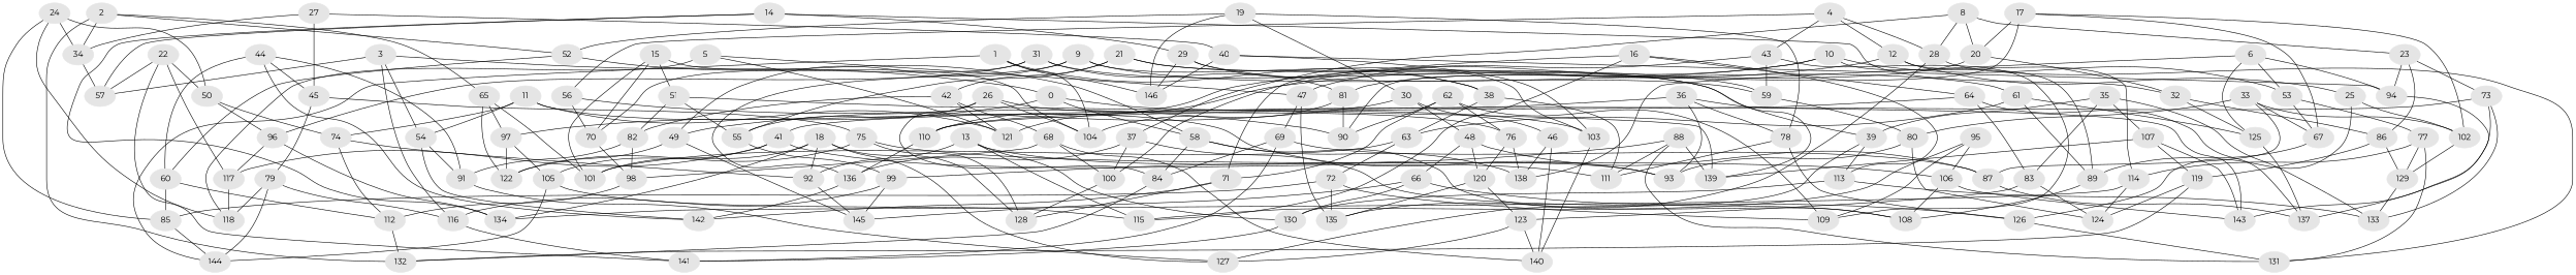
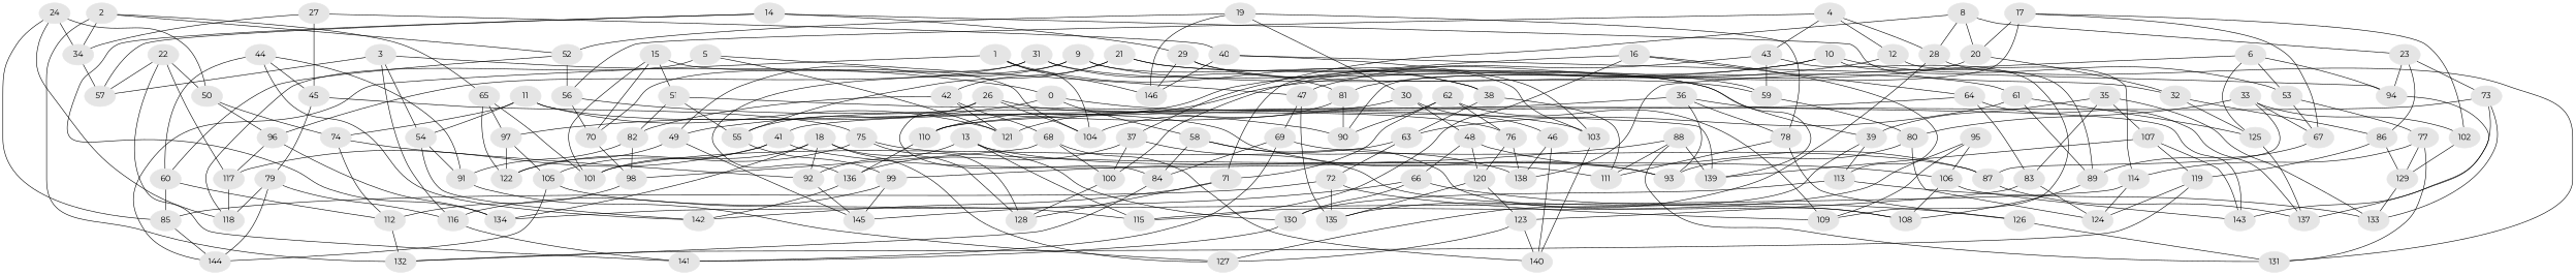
  graph {
    fontname=Montserrat
    node [color=gray90 fontname=Montserrat style=filled]
    edge [fontname=Montserrat]
    1
    38
    104
    144
    146
    63
    111
    2
    34
    52
    65
    132
    57
    56
    60
    97
    101
    122
    n19 [label=0]
    3
    54
    116
    58
    103
    91
    142
    141
    4
    12
    28
    43
    121
-   25
    114
    131
    135
    47
    59
    109
    70
    90
    5
    118
    69
    95
    115
    106
    6
    53
    94
    125
    138
    67
    77
    137
    84
    108
    105
    140
    8
    20
    23
    37
    32
    81
    73
    86
    136
    100
    9
    49
    145
    80
    10
    89
    110
    128
    11
    74
    93
    92
    112
    102
    126
    134
    124
    13
    130
    14
    29
    61
    15
    51
    55
    139
    82
    98
    16
    64
    71
    113
    83
    133
    17
    129
    18
    127
    19
    30
    78
    46
    48
    21
    42
    68
    99
    22
    50
    117
    96
    143
    119
    24
    85
    26
    76
    120
    27
    40
    45
    75
    79
    87
    66
    31
    39
    33
    35
    107
    123
    36
    41
    72
    44
    62
    88
    1 -- 38
    1 -- 104
    1 -- 144
    1 -- 146
    38 -- 63
    38 -- 111
    63 -- 101
    63 -- 72
    2 -- 34
    2 -- 52
    2 -- 65
    2 -- 132
    34 -- 57
-   52 -- 58
+   52 -- 56
    52 -- 60
    65 -- 97
    65 -- 101
    65 -- 122
    56 -- 70
    56 -- 90
    60 -- 112
    60 -- 85
    97 -- 122
    97 -- 105
    n19 -- 97
    n19 -- 58
    n19 -- 103
    3 -- 57
    3 -- n19
    3 -- 54
    3 -- 116
    54 -- 91
    54 -- 142
    116 -- 141
    58 -- 138
    58 -- 84
    58 -- 108
    103 -- 140
    91 -- 127
    4 -- 56
    4 -- 12
    4 -- 28
    4 -- 43
    12 -- 121
-   12 -- 25
    12 -- 114
    28 -- 131
    28 -- 135
    43 -- 47
    43 -- 59
    43 -- 109
-   25 -- 102
-   25 -- 126
    114 -- 134
    114 -- 124
    47 -- 135
    47 -- 69
    59 -- 80
    70 -- 98
    5 -- 121
    5 -- 47
    5 -- 118
    69 -- 141
    69 -- 84
    69 -- 87
    95 -- 109
    95 -- 115
    95 -- 106
    106 -- 108
    106 -- 143
    6 -- 53
    6 -- 94
    6 -- 125
    6 -- 138
    53 -- 67
    53 -- 77
    94 -- 137
    125 -- 137
    67 -- 89
    77 -- 114
    77 -- 131
    77 -- 129
    84 -- 132
    105 -- 144
    105 -- 115
    8 -- 28
    8 -- 20
    8 -- 23
    8 -- 37
    20 -- 32
    20 -- 81
    23 -- 94
    23 -- 73
    23 -- 86
    37 -- 108
    37 -- 136
    37 -- 100
    32 -- 125
    32 -- 86
    81 -- 104
    81 -- 90
    73 -- 110
    73 -- 133
    73 -- 143
    86 -- 129
    86 -- 119
    136 -- 142
    100 -- 128
    9 -- 103
    9 -- 59
    9 -- 136
    9 -- 49
    49 -- 122
    49 -- 145
    80 -- 93
    80 -- 124
    10 -- 53
    10 -- 100
    10 -- 89
    10 -- 110
    89 -- 108
    110 -- 136
    11 -- 54
    11 -- 121
    11 -- 74
    11 -- 93
    74 -- 92
    74 -- 112
    92 -- 145
    112 -- 132
    102 -- 129
    126 -- 131
    13 -- 115
    13 -- 93
    13 -- 92
    13 -- 130
    130 -- 141
    14 -- 57
    14 -- 32
    14 -- 134
    14 -- 29
    29 -- 38
    29 -- 146
    29 -- 61
    61 -- 63
    61 -- 125
    61 -- 89
    15 -- 104
    15 -- 101
    15 -- 70
    15 -- 51
    51 -- 55
    51 -- 139
    51 -- 82
    55 -- 99
    82 -- 91
    82 -- 98
    98 -- 112
    16 -- 115
    16 -- 64
    16 -- 71
    16 -- 113
    64 -- 137
    64 -- 110
    64 -- 83
    71 -- 142
    71 -- 128
    113 -- 130
    113 -- 133
    83 -- 124
    83 -- 123
    17 -- 90
    17 -- 67
    17 -- 20
    17 -- 102
    129 -- 133
    18 -- 101
    18 -- 128
    18 -- 92
    18 -- 134
    18 -- 127
    19 -- 146
    19 -- 52
    19 -- 30
    19 -- 78
    30 -- 49
    30 -- 46
    30 -- 48
    78 -- 111
    78 -- 126
    46 -- 138
    46 -- 140
    48 -- 120
    48 -- 87
    48 -- 66
    21 -- 59
    21 -- 55
    21 -- 139
    21 -- 42
    42 -- 121
    42 -- 82
    42 -- 68
    68 -- 140
    68 -- 100
    68 -- 98
    99 -- 116
    99 -- 145
    22 -- 57
    22 -- 141
    22 -- 50
    22 -- 117
    50 -- 74
    50 -- 96
    117 -- 118
    96 -- 134
    96 -- 117
    119 -- 132
    119 -- 124
    24 -- 34
    24 -- 118
    24 -- 50
    24 -- 85
    85 -- 144
    26 -- 104
    26 -- 84
    26 -- 55
    26 -- 76
    76 -- 138
    76 -- 120
    120 -- 135
    120 -- 123
    27 -- 34
    27 -- 40
    27 -- 45
    40 -- 146
    40 -- 103
    40 -- 94
    45 -- 75
    45 -- 79
    75 -- 122
    75 -- 106
    75 -- 128
    79 -- 144
    79 -- 116
    79 -- 118
    87 -- 137
    66 -- 145
    66 -- 126
    66 -- 130
    31 -- 70
    31 -- 81
    31 -- 96
    31 -- 39
    39 -- 113
    39 -- 127
    33 -- 67
    33 -- 80
    33 -- 102
    33 -- 87
    35 -- 83
    35 -- 133
    35 -- 39
    35 -- 107
    107 -- 139
    107 -- 143
    107 -- 119
    123 -- 140
    123 -- 127
    36 -- 93
    36 -- 78
    36 -- 143
    36 -- 41
    41 -- 111
    41 -- 105
    41 -- 117
    72 -- 135
    72 -- 109
    72 -- 85
    44 -- 60
    44 -- 91
    44 -- 142
    44 -- 45
    62 -- 109
    62 -- 90
    62 -- 71
    62 -- 76
    88 -- 111
    88 -- 131
    88 -- 139
    88 -- 99
  }
